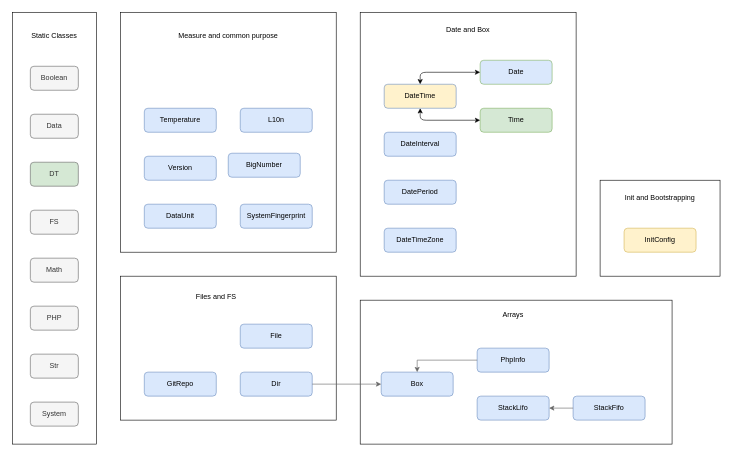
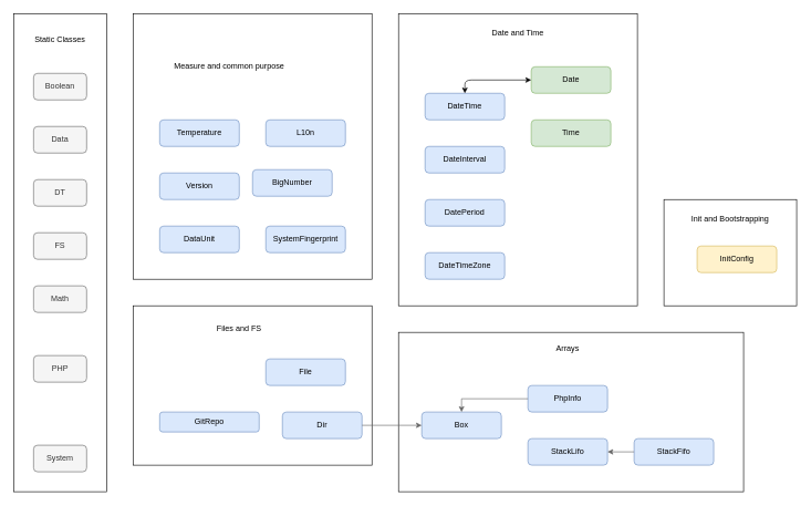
  <mxCell id="0" />
  <mxCell id="1" parent="0" />
  <mxCell id="2" value="" style="rounded=0;whiteSpace=wrap;html=1;" vertex="1" parent="1"><mxGeometry x="200" y="20" width="360" height="400" as="geometry" /></mxCell>
  <mxCell id="3" value="" style="group" vertex="1" connectable="0" parent="1"><mxGeometry x="20" y="20" width="140" height="720" as="geometry" /></mxCell>
  <mxCell id="4" value="" style="rounded=0;whiteSpace=wrap;html=1;" vertex="1" parent="3"><mxGeometry width="140" height="720" as="geometry" /></mxCell>
  <mxCell id="5" value="Boolean" style="rounded=1;whiteSpace=wrap;html=1;fillColor=#f5f5f5;strokeColor=#666666;fontColor=#333333;" vertex="1" parent="3"><mxGeometry x="30" y="90" width="80" height="40" as="geometry" /></mxCell>
  <mxCell id="6" value="Data" style="rounded=1;whiteSpace=wrap;html=1;fillColor=#f5f5f5;strokeColor=#666666;fontColor=#333333;" vertex="1" parent="3"><mxGeometry x="30" y="170" width="80" height="40" as="geometry" /></mxCell>
- <mxCell id="7" value="DT" style="rounded=1;whiteSpace=wrap;html=1;fillColor=#d5e8d4;strokeColor=#666666;fontColor=#333333;" vertex="1" parent="3"><mxGeometry x="30" y="250" width="80" height="40" as="geometry" /></mxCell>
+ <mxCell id="7" value="DT" style="rounded=1;whiteSpace=wrap;html=1;fillColor=#f5f5f5;strokeColor=#666666;fontColor=#333333;" vertex="1" parent="3"><mxGeometry x="30" y="250" width="80" height="40" as="geometry" /></mxCell>
  <mxCell id="8" value="FS" style="rounded=1;whiteSpace=wrap;html=1;fillColor=#f5f5f5;strokeColor=#666666;fontColor=#333333;" vertex="1" parent="3"><mxGeometry x="30" y="330" width="80" height="40" as="geometry" /></mxCell>
  <mxCell id="9" value="Math" style="rounded=1;whiteSpace=wrap;html=1;fillColor=#f5f5f5;strokeColor=#666666;fontColor=#333333;" vertex="1" parent="3"><mxGeometry x="30" y="410" width="80" height="40" as="geometry" /></mxCell>
- <mxCell id="10" value="PHP" style="rounded=1;whiteSpace=wrap;html=1;fillColor=#f5f5f5;strokeColor=#666666;fontColor=#333333;" vertex="1" parent="3"><mxGeometry x="30" y="490" width="80" height="40" as="geometry" /></mxCell>
- <mxCell id="11" value="Str" style="rounded=1;whiteSpace=wrap;html=1;fillColor=#f5f5f5;strokeColor=#666666;fontColor=#333333;" vertex="1" parent="3"><mxGeometry x="30" y="570" width="80" height="40" as="geometry" /></mxCell>
+ <mxCell id="10" value="PHP" style="rounded=1;whiteSpace=wrap;html=1;fillColor=#f5f5f5;strokeColor=#666666;fontColor=#333333;" vertex="1" parent="3"><mxGeometry x="30" y="515" width="80" height="40" as="geometry" /></mxCell>
  <mxCell id="12" value="System" style="rounded=1;whiteSpace=wrap;html=1;fillColor=#f5f5f5;strokeColor=#666666;fontColor=#333333;" vertex="1" parent="3"><mxGeometry x="30" y="650" width="80" height="40" as="geometry" /></mxCell>
  <mxCell id="13" value="Static Classes" style="text;html=1;strokeColor=none;fillColor=none;align=center;verticalAlign=middle;whiteSpace=wrap;rounded=0;" vertex="1" parent="3"><mxGeometry x="30" y="20" width="80" height="40" as="geometry" /></mxCell>
  <mxCell id="14" value="BigNumber" style="rounded=1;whiteSpace=wrap;html=1;fillColor=#dae8fc;strokeColor=#6c8ebf;" vertex="1" parent="1"><mxGeometry x="380" y="255" width="120" height="40" as="geometry" /></mxCell>
  <mxCell id="15" value="DataUnit" style="rounded=1;whiteSpace=wrap;html=1;fillColor=#dae8fc;strokeColor=#6c8ebf;" vertex="1" parent="1"><mxGeometry x="240" y="340" width="120" height="40" as="geometry" /></mxCell>
  <mxCell id="16" value="L10n" style="rounded=1;whiteSpace=wrap;html=1;fillColor=#dae8fc;strokeColor=#6c8ebf;" vertex="1" parent="1"><mxGeometry x="400" y="180" width="120" height="40" as="geometry" /></mxCell>
  <mxCell id="17" value="SystemFingerprint" style="rounded=1;whiteSpace=wrap;html=1;fillColor=#dae8fc;strokeColor=#6c8ebf;" vertex="1" parent="1"><mxGeometry x="400" y="340" width="120" height="40" as="geometry" /></mxCell>
  <mxCell id="18" value="Temperature" style="rounded=1;whiteSpace=wrap;html=1;fillColor=#dae8fc;strokeColor=#6c8ebf;" vertex="1" parent="1"><mxGeometry x="240" y="180" width="120" height="40" as="geometry" /></mxCell>
  <mxCell id="19" value="Version" style="rounded=1;whiteSpace=wrap;html=1;fillColor=#dae8fc;strokeColor=#6c8ebf;" vertex="1" parent="1"><mxGeometry x="240" y="260" width="120" height="40" as="geometry" /></mxCell>
  <mxCell id="20" value="" style="group" vertex="1" connectable="0" parent="1"><mxGeometry x="600" y="20" width="360" height="440" as="geometry" /></mxCell>
  <mxCell id="21" value="" style="rounded=0;whiteSpace=wrap;html=1;" vertex="1" parent="20"><mxGeometry width="360" height="440" as="geometry" /></mxCell>
- <mxCell id="22" value="Date" style="rounded=1;whiteSpace=wrap;html=1;fillColor=#dae8fc;strokeColor=#82b366;" vertex="1" parent="20"><mxGeometry x="200" y="80" width="120" height="40" as="geometry" /></mxCell>
+ <mxCell id="22" value="Date" style="rounded=1;whiteSpace=wrap;html=1;fillColor=#d5e8d4;strokeColor=#82b366;" vertex="1" parent="20"><mxGeometry x="200" y="80" width="120" height="40" as="geometry" /></mxCell>
  <mxCell id="23" value="DateInterval" style="rounded=1;whiteSpace=wrap;html=1;fillColor=#dae8fc;strokeColor=#6c8ebf;" vertex="1" parent="20"><mxGeometry x="40" y="200" width="120" height="40" as="geometry" /></mxCell>
  <mxCell id="24" value="DatePeriod" style="rounded=1;whiteSpace=wrap;html=1;fillColor=#dae8fc;strokeColor=#6c8ebf;" vertex="1" parent="20"><mxGeometry x="40" y="280" width="120" height="40" as="geometry" /></mxCell>
- <mxCell id="25" value="DateTime" style="rounded=1;whiteSpace=wrap;html=1;fillColor=#fff2cc;strokeColor=#6c8ebf;" vertex="1" parent="20"><mxGeometry x="40" y="120" width="120" height="40" as="geometry" /></mxCell>
+ <mxCell id="25" value="DateTime" style="rounded=1;whiteSpace=wrap;html=1;fillColor=#dae8fc;strokeColor=#6c8ebf;" vertex="1" parent="20"><mxGeometry x="40" y="120" width="120" height="40" as="geometry" /></mxCell>
  <mxCell id="26" value="DateTimeZone" style="rounded=1;whiteSpace=wrap;html=1;fillColor=#dae8fc;strokeColor=#6c8ebf;" vertex="1" parent="20"><mxGeometry x="40" y="360" width="120" height="40" as="geometry" /></mxCell>
  <mxCell id="27" value="Time" style="rounded=1;whiteSpace=wrap;html=1;fillColor=#d5e8d4;strokeColor=#82b366;" vertex="1" parent="20"><mxGeometry x="200" y="160" width="120" height="40" as="geometry" /></mxCell>
  <mxCell id="28" value="" style="endArrow=classic;startArrow=classic;html=1;entryX=0;entryY=0.5;entryDx=0;entryDy=0;exitX=0.5;exitY=0;exitDx=0;exitDy=0;" edge="1" parent="20" source="25" target="22"><mxGeometry width="50" height="50" relative="1" as="geometry"><mxPoint x="310" y="330" as="sourcePoint" /><mxPoint x="360" y="280" as="targetPoint" /><Array as="points"><mxPoint x="100" y="100" /></Array></mxGeometry></mxCell>
- <mxCell id="29" value="" style="endArrow=classic;startArrow=classic;html=1;entryX=0;entryY=0.5;entryDx=0;entryDy=0;exitX=0.5;exitY=1;exitDx=0;exitDy=0;" edge="1" parent="20" source="25" target="27"><mxGeometry width="50" height="50" relative="1" as="geometry"><mxPoint x="80" y="320" as="sourcePoint" /><mxPoint x="180" y="300" as="targetPoint" /><Array as="points"><mxPoint x="100" y="180" /></Array></mxGeometry></mxCell>
- <mxCell id="30" value="Date and Box" style="text;html=1;strokeColor=none;fillColor=none;align=center;verticalAlign=middle;whiteSpace=wrap;rounded=0;" vertex="1" parent="20"><mxGeometry x="120" y="20" width="120" height="20" as="geometry" /></mxCell>
+ <mxCell id="30" value="Date and Time" style="text;html=1;strokeColor=none;fillColor=none;align=center;verticalAlign=middle;whiteSpace=wrap;rounded=0;" vertex="1" parent="20"><mxGeometry x="120" y="20" width="120" height="20" as="geometry" /></mxCell>
  <mxCell id="31" value="" style="group" vertex="1" connectable="0" parent="1"><mxGeometry x="600" y="500" width="520" height="240" as="geometry" /></mxCell>
  <mxCell id="32" value="" style="rounded=0;whiteSpace=wrap;html=1;container=0;" vertex="1" parent="31"><mxGeometry width="520" height="240" as="geometry" /></mxCell>
  <mxCell id="33" value="Box" style="rounded=1;whiteSpace=wrap;html=1;fillColor=#dae8fc;strokeColor=#6c8ebf;container=0;" vertex="1" parent="31"><mxGeometry x="35" y="120" width="120" height="40" as="geometry" /></mxCell>
  <mxCell id="34" value="PhpInfo" style="rounded=1;whiteSpace=wrap;html=1;fillColor=#dae8fc;strokeColor=#6c8ebf;container=0;" vertex="1" parent="31"><mxGeometry x="195" y="80" width="120" height="40" as="geometry" /></mxCell>
  <mxCell id="35" value="StackFifo" style="rounded=1;whiteSpace=wrap;html=1;fillColor=#dae8fc;strokeColor=#6c8ebf;container=0;" vertex="1" parent="31"><mxGeometry x="355" y="160" width="120" height="40" as="geometry" /></mxCell>
  <mxCell id="36" value="StackLifo" style="rounded=1;whiteSpace=wrap;html=1;fillColor=#dae8fc;strokeColor=#6c8ebf;container=0;" vertex="1" parent="31"><mxGeometry x="195" y="160" width="120" height="40" as="geometry" /></mxCell>
  <mxCell id="37" value="" style="endArrow=classic;html=1;entryX=0.5;entryY=0;entryDx=0;entryDy=0;exitX=0;exitY=0.5;exitDx=0;exitDy=0;rounded=0;strokeColor=#666666;" edge="1" parent="31" source="34" target="33"><mxGeometry x="-20" y="10" width="50" height="50" as="geometry"><mxPoint x="445" y="-90" as="sourcePoint" /><mxPoint x="495" y="-140" as="targetPoint" /><Array as="points"><mxPoint x="95" y="100" /></Array></mxGeometry></mxCell>
  <mxCell id="38" value="" style="endArrow=classic;html=1;entryX=1;entryY=0.5;entryDx=0;entryDy=0;exitX=0;exitY=0.5;exitDx=0;exitDy=0;rounded=0;strokeColor=#666666;" edge="1" parent="31" source="35" target="36"><mxGeometry x="-20" y="10" width="50" height="50" as="geometry"><mxPoint x="395" y="260" as="sourcePoint" /><mxPoint x="295" y="240" as="targetPoint" /><Array as="points" /></mxGeometry></mxCell>
  <mxCell id="39" value="Arrays" style="text;html=1;strokeColor=none;fillColor=none;align=center;verticalAlign=middle;whiteSpace=wrap;rounded=0;container=0;" vertex="1" parent="31"><mxGeometry x="235" y="15" width="40" height="20" as="geometry" /></mxCell>
  <mxCell id="40" value="" style="group" vertex="1" connectable="0" parent="1"><mxGeometry x="200" y="460" width="360" height="240" as="geometry" /></mxCell>
  <mxCell id="41" value="" style="rounded=0;whiteSpace=wrap;html=1;" vertex="1" parent="40"><mxGeometry width="360" height="240" as="geometry" /></mxCell>
- <mxCell id="42" value="Dir" style="rounded=1;whiteSpace=wrap;html=1;fillColor=#dae8fc;strokeColor=#6c8ebf;" vertex="1" parent="40"><mxGeometry x="200" y="160" width="120" height="40" as="geometry" /></mxCell>
+ <mxCell id="42" value="Dir" style="rounded=1;whiteSpace=wrap;html=1;fillColor=#dae8fc;strokeColor=#6c8ebf;" vertex="1" parent="40"><mxGeometry x="225" y="160" width="120" height="40" as="geometry" /></mxCell>
  <mxCell id="43" value="File" style="rounded=1;whiteSpace=wrap;html=1;fillColor=#dae8fc;strokeColor=#6c8ebf;" vertex="1" parent="40"><mxGeometry x="200" y="80" width="120" height="40" as="geometry" /></mxCell>
- <mxCell id="44" value="GitRepo" style="rounded=1;whiteSpace=wrap;html=1;fillColor=#dae8fc;strokeColor=#6c8ebf;" vertex="1" parent="40"><mxGeometry x="40" y="160" width="120" height="40" as="geometry" /></mxCell>
+ <mxCell id="44" value="GitRepo" style="rounded=1;whiteSpace=wrap;html=1;fillColor=#dae8fc;strokeColor=#6c8ebf;" vertex="1" parent="40"><mxGeometry x="40" y="160" width="150" height="30" as="geometry" /></mxCell>
  <mxCell id="45" value="Files and FS" style="text;html=1;strokeColor=none;fillColor=none;align=center;verticalAlign=middle;whiteSpace=wrap;rounded=0;" vertex="1" parent="40"><mxGeometry x="110" y="25" width="100" height="20" as="geometry" /></mxCell>
  <mxCell id="46" value="" style="group" vertex="1" connectable="0" parent="1"><mxGeometry x="1000" y="300" width="200" height="160" as="geometry" /></mxCell>
  <mxCell id="47" value="" style="rounded=0;whiteSpace=wrap;html=1;" vertex="1" parent="46"><mxGeometry width="200" height="160" as="geometry" /></mxCell>
- <mxCell id="48" value="InitConfig" style="rounded=1;whiteSpace=wrap;html=1;fillColor=#fff2cc;strokeColor=#d6b656;" vertex="1" parent="46"><mxGeometry x="40" y="80" width="120" height="40" as="geometry" /></mxCell>
+ <mxCell id="48" value="InitConfig" style="rounded=1;whiteSpace=wrap;html=1;fillColor=#fff2cc;strokeColor=#d6b656;" vertex="1" parent="46"><mxGeometry x="50" y="70" width="120" height="40" as="geometry" /></mxCell>
  <mxCell id="49" value="Init and Bootstrapping" style="text;html=1;strokeColor=none;fillColor=none;align=center;verticalAlign=middle;whiteSpace=wrap;rounded=0;" vertex="1" parent="46"><mxGeometry x="20" y="20" width="160" height="20" as="geometry" /></mxCell>
- <mxCell id="50" value="Measure and common purpose" style="text;html=1;strokeColor=none;fillColor=none;align=center;verticalAlign=middle;whiteSpace=wrap;rounded=0;" vertex="1" parent="1"><mxGeometry x="255" y="50" width="250" height="20" as="geometry" /></mxCell>
+ <mxCell id="50" value="Measure and common purpose" style="text;html=1;strokeColor=none;fillColor=none;align=center;verticalAlign=middle;whiteSpace=wrap;rounded=0;" vertex="1" parent="1"><mxGeometry x="220" y="90" width="250" height="20" as="geometry" /></mxCell>
  <mxCell id="51" value="" style="endArrow=classic;html=1;exitX=1;exitY=0.5;exitDx=0;exitDy=0;rounded=0;strokeColor=#666666;entryX=0;entryY=0.5;entryDx=0;entryDy=0;" edge="1" parent="1" source="42" target="33"><mxGeometry x="375" y="940" width="50" height="50" as="geometry"><mxPoint x="570" y="970" as="sourcePoint" /><mxPoint x="350" y="970" as="targetPoint" /><Array as="points" /></mxGeometry></mxCell>
